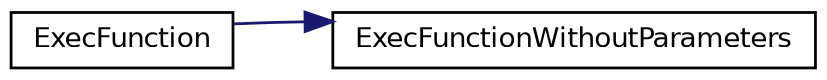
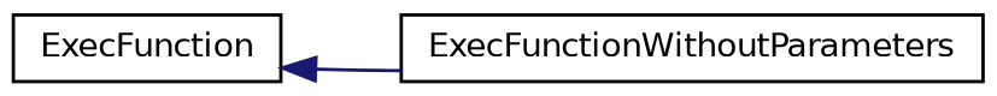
  digraph {
    rankdir=LR
    node [color=black fillcolor=white fontname=Helvetica fontsize=10 shape=record style=filled]
    n1 [height=0.2 label=ExecFunction width=0.4]
    n2 [height=0.2 label=ExecFunctionWithoutParameters width=0.4]
-   n2 -> n1 [color=midnightblue dir=back fontname=Helvetica fontsize=10 labelfontname=Helvetica labelfontsize=10 style=solid]
+   n1 -> n2 [color=midnightblue dir=back fontname=Helvetica fontsize=10 labelfontname=Helvetica labelfontsize=10 style=solid]
  }
